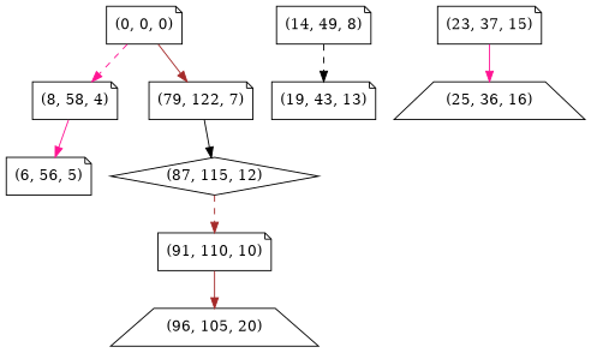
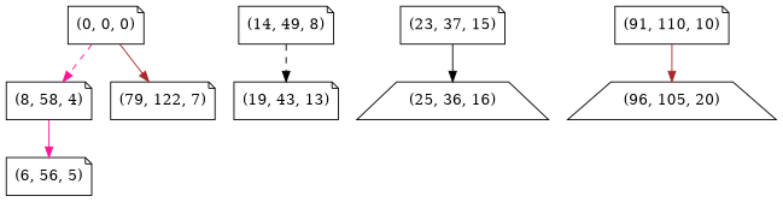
  digraph {
    node [shape=note]
    edge [color=deeppink style=solid]
    n1 [label="(8, 58, 4)"]
    "(0, 0, 0)"
    "(79, 122, 7)"
    "(6, 56, 5)"
-   "(87, 115, 12)" [shape=diamond]
    "(14, 49, 8)"
    "(19, 43, 13)"
    "(25, 36, 16)" [shape=trapezium]
    "(23, 37, 15)"
    n10 [label="(91, 110, 10)"]
    "(96, 105, 20)" [shape=trapezium]
    n1 -> "(6, 56, 5)"
    "(0, 0, 0)" -> n1 [style=dashed]
    "(0, 0, 0)" -> "(79, 122, 7)" [color=brown]
-   "(79, 122, 7)" -> "(87, 115, 12)" [color=black]
-   "(87, 115, 12)" -> n10 [color=brown style=dashed]
    "(14, 49, 8)" -> "(19, 43, 13)" [color=black style=dashed]
-   "(23, 37, 15)" -> "(25, 36, 16)"
+   "(23, 37, 15)" -> "(25, 36, 16)" [color=black]
    n10 -> "(96, 105, 20)" [color=brown]
  }
